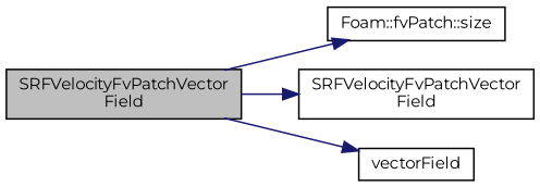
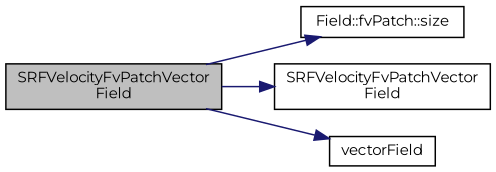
  digraph {
    rankdir=LR
    fontname=Montserrat
    node [color=black fontname=Montserrat fontsize=10 shape=record]
    edge [color=midnightblue fontname=Montserrat fontsize=10 labelfontname=Helvetica labelfontsize=10 style=solid]
    n1 [fillcolor=grey75 fontcolor=black height=0.2 label="SRFVelocityFvPatchVector\lField" style=filled width=0.4]
-   n2 [height=0.2 label="Foam::fvPatch::size" width=0.4]
+   n2 [height=0.2 label="Field::fvPatch::size" width=0.4]
    n3 [height=0.2 label="SRFVelocityFvPatchVector\lField" width=0.4]
    n4 [height=0.2 label=vectorField width=0.4]
    n1 -> n2
    n1 -> n3
    n1 -> n4
  }
